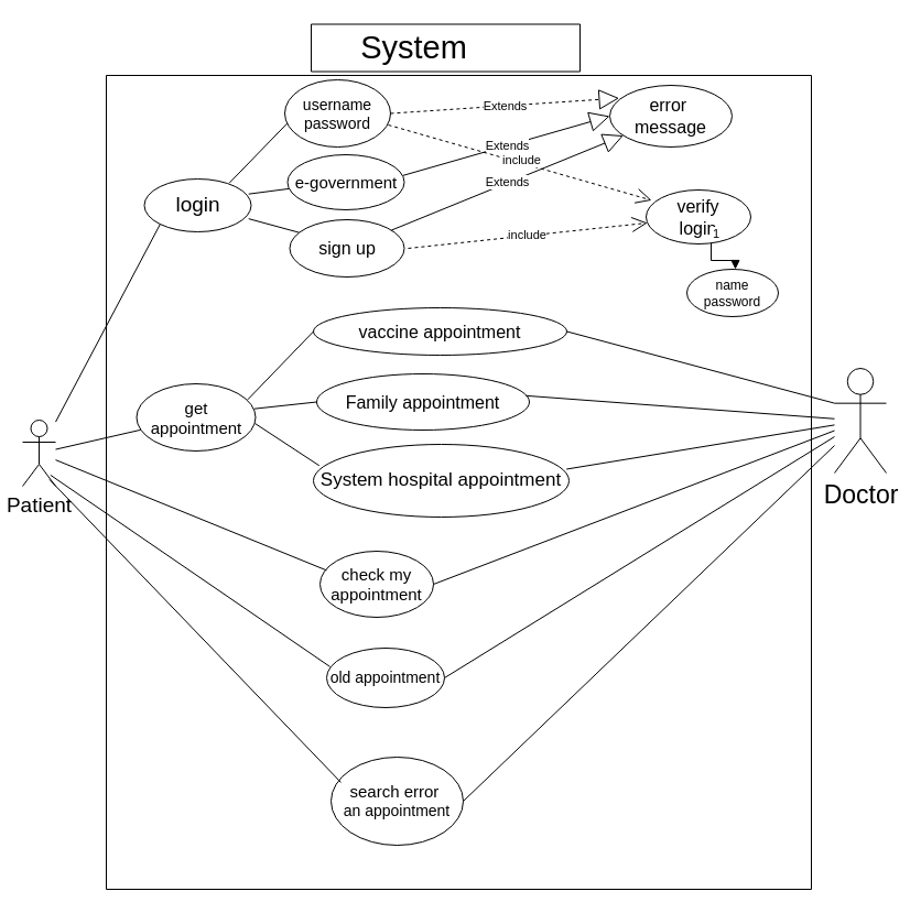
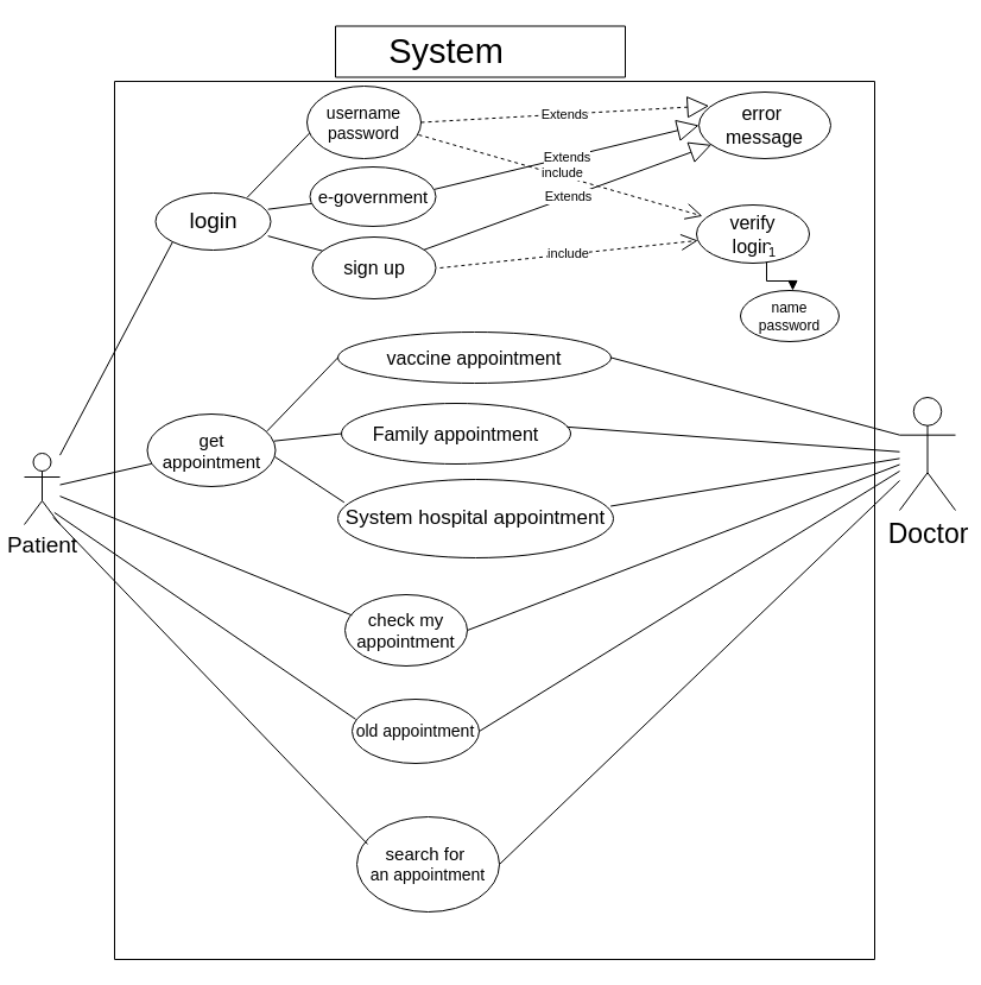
  <mxCell id="0" />
  <mxCell id="1" parent="0" />
  <mxCell id="2" value="" style="swimlane;startSize=0;" vertex="1" parent="1"><mxGeometry x="96" y="68" width="640" height="739" as="geometry" /></mxCell>
  <mxCell id="3" value="&lt;font style=&quot;font-size: 17px;&quot;&gt;System hospital appointment&lt;/font&gt;" style="ellipse;whiteSpace=wrap;html=1;" vertex="1" parent="2"><mxGeometry x="188" y="335" width="232" height="66" as="geometry" /></mxCell>
  <mxCell id="4" value="&lt;font style=&quot;font-size: 19px;&quot;&gt;login&lt;/font&gt;" style="ellipse;whiteSpace=wrap;html=1;" vertex="1" parent="2"><mxGeometry x="34.5" y="94" width="97" height="48" as="geometry" /></mxCell>
  <mxCell id="5" value="&lt;font style=&quot;font-size: 15px;&quot;&gt;get appointment&lt;/font&gt;" style="ellipse;whiteSpace=wrap;html=1;" vertex="1" parent="2"><mxGeometry x="27.5" y="280" width="108" height="61" as="geometry" /></mxCell>
  <mxCell id="6" value="&lt;font style=&quot;font-size: 14px;&quot;&gt;old appointment&lt;/font&gt;" style="ellipse;whiteSpace=wrap;html=1;" vertex="1" parent="2"><mxGeometry x="200" y="520" width="107" height="54" as="geometry" /></mxCell>
  <mxCell id="7" value="&lt;font style=&quot;font-size: 16px;&quot;&gt;verify&lt;br&gt;login&lt;/font&gt;" style="ellipse;whiteSpace=wrap;html=1;" vertex="1" parent="2"><mxGeometry x="490" y="104" width="95" height="49" as="geometry" /></mxCell>
  <mxCell id="8" value="&lt;font style=&quot;font-size: 15px;&quot;&gt;check my&lt;br&gt;&lt;/font&gt;&lt;font style=&quot;font-size: 15px;&quot;&gt;appointment&lt;/font&gt;" style="ellipse;whiteSpace=wrap;html=1;" vertex="1" parent="2"><mxGeometry x="194" y="432" width="103" height="60" as="geometry" /></mxCell>
  <mxCell id="9" value="&lt;font style=&quot;font-size: 14px;&quot;&gt;username&lt;/font&gt;&lt;br&gt;&lt;font style=&quot;font-size: 14px;&quot;&gt;password&lt;/font&gt;" style="ellipse;whiteSpace=wrap;html=1;" vertex="1" parent="2"><mxGeometry x="162" y="4" width="96" height="61" as="geometry" /></mxCell>
  <mxCell id="10" value="&lt;font style=&quot;font-size: 15px;&quot;&gt;e-&lt;font style=&quot;font-size: 15px;&quot;&gt;government&lt;/font&gt;&lt;/font&gt;" style="ellipse;whiteSpace=wrap;html=1;" vertex="1" parent="2"><mxGeometry x="164.5" y="72" width="106" height="50" as="geometry" /></mxCell>
  <mxCell id="11" value="&lt;font style=&quot;font-size: 16px;&quot;&gt;sign up&lt;/font&gt;" style="ellipse;whiteSpace=wrap;html=1;" vertex="1" parent="2"><mxGeometry x="166.5" y="131" width="104" height="52" as="geometry" /></mxCell>
- <mxCell id="12" value="&lt;font style=&quot;font-size: 16px;&quot;&gt;error&amp;nbsp;&lt;br&gt;message&lt;/font&gt;" style="ellipse;whiteSpace=wrap;html=1;" vertex="1" parent="2"><mxGeometry x="457" y="9" width="111" height="56" as="geometry" /></mxCell>
+ <mxCell id="12" value="&lt;font style=&quot;font-size: 16px;&quot;&gt;error&amp;nbsp;&lt;br&gt;message&lt;/font&gt;" style="ellipse;whiteSpace=wrap;html=1;" vertex="1" parent="2"><mxGeometry x="492" y="9" width="111" height="56" as="geometry" /></mxCell>
  <mxCell id="13" value="&lt;font style=&quot;font-size: 16px;&quot;&gt;vaccine appointment&lt;/font&gt;" style="ellipse;whiteSpace=wrap;html=1;" vertex="1" parent="2"><mxGeometry x="188" y="211" width="230" height="43" as="geometry" /></mxCell>
  <mxCell id="14" value="&lt;font style=&quot;font-size: 16px;&quot;&gt;Family appointment&lt;/font&gt;" style="ellipse;whiteSpace=wrap;html=1;" vertex="1" parent="2"><mxGeometry x="191" y="271" width="193" height="51" as="geometry" /></mxCell>
- <mxCell id="15" value="&lt;font style=&quot;font-size: 15px;&quot;&gt;search error&amp;nbsp;&lt;br&gt;&lt;/font&gt;&lt;font style=&quot;font-size: 14px;&quot;&gt;an appointment&lt;/font&gt;" style="ellipse;whiteSpace=wrap;html=1;" vertex="1" parent="2"><mxGeometry x="204" y="619" width="120" height="80" as="geometry" /></mxCell>
+ <mxCell id="15" value="&lt;font style=&quot;font-size: 15px;&quot;&gt;search for&amp;nbsp;&lt;br&gt;&lt;/font&gt;&lt;font style=&quot;font-size: 14px;&quot;&gt;an appointment&lt;/font&gt;" style="ellipse;whiteSpace=wrap;html=1;" vertex="1" parent="2"><mxGeometry x="204" y="619" width="120" height="80" as="geometry" /></mxCell>
  <mxCell id="16" value="Extends" style="endArrow=block;endSize=16;endFill=0;html=1;rounded=0;exitX=1;exitY=0.5;exitDx=0;exitDy=0;entryX=0.077;entryY=0.208;entryDx=0;entryDy=0;entryPerimeter=0;dashed=1;" edge="1" parent="2" source="9" target="12"><mxGeometry width="160" relative="1" as="geometry"><mxPoint x="264" y="34" as="sourcePoint" /><mxPoint x="399" y="34" as="targetPoint" /></mxGeometry></mxCell>
  <mxCell id="17" value="Extends" style="endArrow=block;endSize=16;endFill=0;html=1;rounded=0;exitX=0.989;exitY=0.377;exitDx=0;exitDy=0;entryX=0;entryY=0.5;entryDx=0;entryDy=0;exitPerimeter=0;" edge="1" parent="2" source="10" target="12"><mxGeometry width="160" relative="1" as="geometry"><mxPoint x="296" y="79" as="sourcePoint" /><mxPoint x="409" y="79" as="targetPoint" /></mxGeometry></mxCell>
  <mxCell id="18" value="Extends" style="endArrow=block;endSize=16;endFill=0;html=1;rounded=0;" edge="1" parent="2" source="11" target="12"><mxGeometry width="160" relative="1" as="geometry"><mxPoint x="334" y="115" as="sourcePoint" /><mxPoint x="447" y="115" as="targetPoint" /></mxGeometry></mxCell>
  <mxCell id="19" value="include" style="endArrow=open;endSize=12;dashed=1;html=1;rounded=0;entryX=0.052;entryY=0.191;entryDx=0;entryDy=0;entryPerimeter=0;exitX=0.979;exitY=0.672;exitDx=0;exitDy=0;exitPerimeter=0;" edge="1" parent="2" source="9" target="7"><mxGeometry x="0.009" y="2" width="160" relative="1" as="geometry"><mxPoint x="252" y="47" as="sourcePoint" /><mxPoint x="368" y="82" as="targetPoint" /><mxPoint as="offset" /></mxGeometry></mxCell>
  <mxCell id="20" value="include" style="endArrow=open;endSize=12;dashed=1;html=1;rounded=0;entryX=0.012;entryY=0.611;entryDx=0;entryDy=0;entryPerimeter=0;" edge="1" parent="2" target="7"><mxGeometry width="160" relative="1" as="geometry"><mxPoint x="274" y="157" as="sourcePoint" /><mxPoint x="390" y="192" as="targetPoint" /></mxGeometry></mxCell>
  <mxCell id="21" value="name&lt;br&gt;password" style="ellipse;whiteSpace=wrap;html=1;" vertex="1" parent="2"><mxGeometry x="527" y="176" width="83" height="43" as="geometry" /></mxCell>
  <mxCell id="22" value="" style="endArrow=block;endFill=1;html=1;edgeStyle=orthogonalEdgeStyle;align=left;verticalAlign=top;rounded=0;" edge="1" parent="2" source="7" target="21"><mxGeometry x="-1" relative="1" as="geometry"><mxPoint x="360" y="193" as="sourcePoint" /><mxPoint x="520" y="193" as="targetPoint" /><Array as="points"><mxPoint x="549" y="168" /><mxPoint x="571" y="168" /></Array></mxGeometry></mxCell>
  <mxCell id="23" value="1" style="edgeLabel;resizable=0;html=1;align=left;verticalAlign=bottom;" connectable="0" vertex="1" parent="22"><mxGeometry x="-1" relative="1" as="geometry" /></mxCell>
  <mxCell id="24" value="" style="endArrow=none;html=1;rounded=0;entryX=0.023;entryY=0.648;entryDx=0;entryDy=0;entryPerimeter=0;exitX=0.796;exitY=0.076;exitDx=0;exitDy=0;exitPerimeter=0;" edge="1" parent="2" source="4" target="9"><mxGeometry width="50" height="50" relative="1" as="geometry"><mxPoint x="113" y="99" as="sourcePoint" /><mxPoint x="163" y="49" as="targetPoint" /></mxGeometry></mxCell>
  <mxCell id="25" value="" style="endArrow=none;html=1;rounded=0;exitX=0.976;exitY=0.285;exitDx=0;exitDy=0;exitPerimeter=0;" edge="1" parent="2" source="4" target="10"><mxGeometry width="50" height="50" relative="1" as="geometry"><mxPoint x="136" y="121" as="sourcePoint" /><mxPoint x="188" y="67" as="targetPoint" /></mxGeometry></mxCell>
  <mxCell id="26" value="" style="endArrow=none;html=1;rounded=0;entryX=0.082;entryY=0.224;entryDx=0;entryDy=0;entryPerimeter=0;exitX=0.976;exitY=0.753;exitDx=0;exitDy=0;exitPerimeter=0;" edge="1" parent="2" source="4" target="11"><mxGeometry width="50" height="50" relative="1" as="geometry"><mxPoint x="134" y="152" as="sourcePoint" /><mxPoint x="186" y="98" as="targetPoint" /></mxGeometry></mxCell>
  <mxCell id="27" value="" style="endArrow=none;html=1;rounded=0;entryX=0;entryY=0.5;entryDx=0;entryDy=0;exitX=0.934;exitY=0.235;exitDx=0;exitDy=0;exitPerimeter=0;" edge="1" parent="2" source="5" target="13"><mxGeometry width="50" height="50" relative="1" as="geometry"><mxPoint x="137" y="185" as="sourcePoint" /><mxPoint x="189" y="131" as="targetPoint" /></mxGeometry></mxCell>
  <mxCell id="28" value="" style="endArrow=none;html=1;rounded=0;entryX=0.023;entryY=0.293;entryDx=0;entryDy=0;entryPerimeter=0;exitX=0.995;exitY=0.59;exitDx=0;exitDy=0;exitPerimeter=0;" edge="1" parent="2" source="5" target="3"><mxGeometry width="50" height="50" relative="1" as="geometry"><mxPoint x="145" y="211" as="sourcePoint" /><mxPoint x="197" y="157" as="targetPoint" /><Array as="points" /></mxGeometry></mxCell>
  <mxCell id="29" value="" style="endArrow=none;html=1;rounded=0;entryX=0;entryY=0.5;entryDx=0;entryDy=0;exitX=0.988;exitY=0.372;exitDx=0;exitDy=0;exitPerimeter=0;" edge="1" parent="2" source="5" target="14"><mxGeometry width="50" height="50" relative="1" as="geometry"><mxPoint x="163" y="247" as="sourcePoint" /><mxPoint x="215" y="193" as="targetPoint" /></mxGeometry></mxCell>
  <mxCell id="30" value="&lt;font style=&quot;font-size: 19px;&quot;&gt;Patient&lt;/font&gt;" style="shape=umlActor;verticalLabelPosition=bottom;verticalAlign=top;html=1;movable=1;resizable=1;rotatable=1;deletable=1;editable=1;locked=0;connectable=1;" vertex="1" parent="1"><mxGeometry x="20" y="381" width="30" height="60" as="geometry" /></mxCell>
  <mxCell id="31" value="&lt;font style=&quot;font-size: 23px;&quot;&gt;Doctor&lt;/font&gt;" style="shape=umlActor;verticalLabelPosition=bottom;verticalAlign=top;html=1;" vertex="1" parent="1"><mxGeometry x="757" y="334" width="47" height="95" as="geometry" /></mxCell>
  <mxCell id="32" value="" style="endArrow=none;html=1;rounded=0;entryX=0;entryY=1;entryDx=0;entryDy=0;" edge="1" parent="1" source="30" target="4"><mxGeometry width="50" height="50" relative="1" as="geometry"><mxPoint x="56" y="396" as="sourcePoint" /><mxPoint x="106" y="346" as="targetPoint" /></mxGeometry></mxCell>
  <mxCell id="33" value="" style="endArrow=none;html=1;rounded=0;exitX=0.817;exitY=0.9;exitDx=0;exitDy=0;exitPerimeter=0;entryX=0.075;entryY=0.287;entryDx=0;entryDy=0;entryPerimeter=0;" edge="1" parent="1" source="30" target="15"><mxGeometry width="50" height="50" relative="1" as="geometry"><mxPoint x="93" y="379" as="sourcePoint" /><mxPoint x="193" y="216" as="targetPoint" /></mxGeometry></mxCell>
  <mxCell id="34" value="" style="endArrow=none;html=1;rounded=0;entryX=0.057;entryY=0.289;entryDx=0;entryDy=0;entryPerimeter=0;" edge="1" parent="1" source="30" target="8"><mxGeometry width="50" height="50" relative="1" as="geometry"><mxPoint x="85" y="418" as="sourcePoint" /><mxPoint x="185" y="255" as="targetPoint" /></mxGeometry></mxCell>
  <mxCell id="35" value="" style="endArrow=none;html=1;rounded=0;entryX=0.028;entryY=0.312;entryDx=0;entryDy=0;exitX=0.844;exitY=0.831;exitDx=0;exitDy=0;exitPerimeter=0;entryPerimeter=0;" edge="1" parent="1" source="30" target="6"><mxGeometry width="50" height="50" relative="1" as="geometry"><mxPoint x="95" y="448" as="sourcePoint" /><mxPoint x="195" y="285" as="targetPoint" /></mxGeometry></mxCell>
  <mxCell id="36" value="" style="endArrow=none;html=1;rounded=0;" edge="1" parent="1" source="30" target="5"><mxGeometry width="50" height="50" relative="1" as="geometry"><mxPoint x="91" y="481" as="sourcePoint" /><mxPoint x="191" y="318" as="targetPoint" /></mxGeometry></mxCell>
  <mxCell id="37" value="" style="endArrow=none;html=1;rounded=0;entryX=0;entryY=0.333;entryDx=0;entryDy=0;entryPerimeter=0;exitX=1;exitY=0.5;exitDx=0;exitDy=0;" edge="1" parent="1" source="13" target="31"><mxGeometry width="50" height="50" relative="1" as="geometry"><mxPoint x="584" y="354" as="sourcePoint" /><mxPoint x="830" y="469" as="targetPoint" /></mxGeometry></mxCell>
  <mxCell id="38" value="" style="endArrow=none;html=1;rounded=0;exitX=0.984;exitY=0.389;exitDx=0;exitDy=0;exitPerimeter=0;" edge="1" parent="1" source="14" target="31"><mxGeometry width="50" height="50" relative="1" as="geometry"><mxPoint x="609" y="408" as="sourcePoint" /><mxPoint x="855" y="523" as="targetPoint" /></mxGeometry></mxCell>
  <mxCell id="39" value="" style="endArrow=none;html=1;rounded=0;exitX=0.99;exitY=0.341;exitDx=0;exitDy=0;exitPerimeter=0;" edge="1" parent="1" source="3" target="31"><mxGeometry width="50" height="50" relative="1" as="geometry"><mxPoint x="596" y="457" as="sourcePoint" /><mxPoint x="842" y="572" as="targetPoint" /></mxGeometry></mxCell>
  <mxCell id="40" value="" style="endArrow=none;html=1;rounded=0;exitX=1;exitY=0.5;exitDx=0;exitDy=0;" edge="1" parent="1" source="8" target="31"><mxGeometry width="50" height="50" relative="1" as="geometry"><mxPoint x="533" y="598" as="sourcePoint" /><mxPoint x="779" y="713" as="targetPoint" /></mxGeometry></mxCell>
  <mxCell id="41" value="" style="endArrow=none;html=1;rounded=0;exitX=1;exitY=0.5;exitDx=0;exitDy=0;" edge="1" parent="1" source="6" target="31"><mxGeometry width="50" height="50" relative="1" as="geometry"><mxPoint x="576" y="657" as="sourcePoint" /><mxPoint x="822" y="772" as="targetPoint" /></mxGeometry></mxCell>
  <mxCell id="42" value="" style="endArrow=none;html=1;rounded=0;exitX=1;exitY=0.5;exitDx=0;exitDy=0;" edge="1" parent="1" source="15" target="31"><mxGeometry width="50" height="50" relative="1" as="geometry"><mxPoint x="525" y="732" as="sourcePoint" /><mxPoint x="771" y="847" as="targetPoint" /></mxGeometry></mxCell>
  <mxCell id="43" value="" style="swimlane;startSize=0;" vertex="1" parent="1"><mxGeometry x="282" y="21.5" width="244" height="43" as="geometry" /></mxCell>
  <mxCell id="44" value="&lt;font style=&quot;font-size: 29px;&quot;&gt;System&lt;/font&gt;" style="text;html=1;align=center;verticalAlign=middle;resizable=0;points=[];autosize=1;strokeColor=none;fillColor=none;" vertex="1" parent="1"><mxGeometry x="317" y="20" width="115" height="46" as="geometry" /></mxCell>
